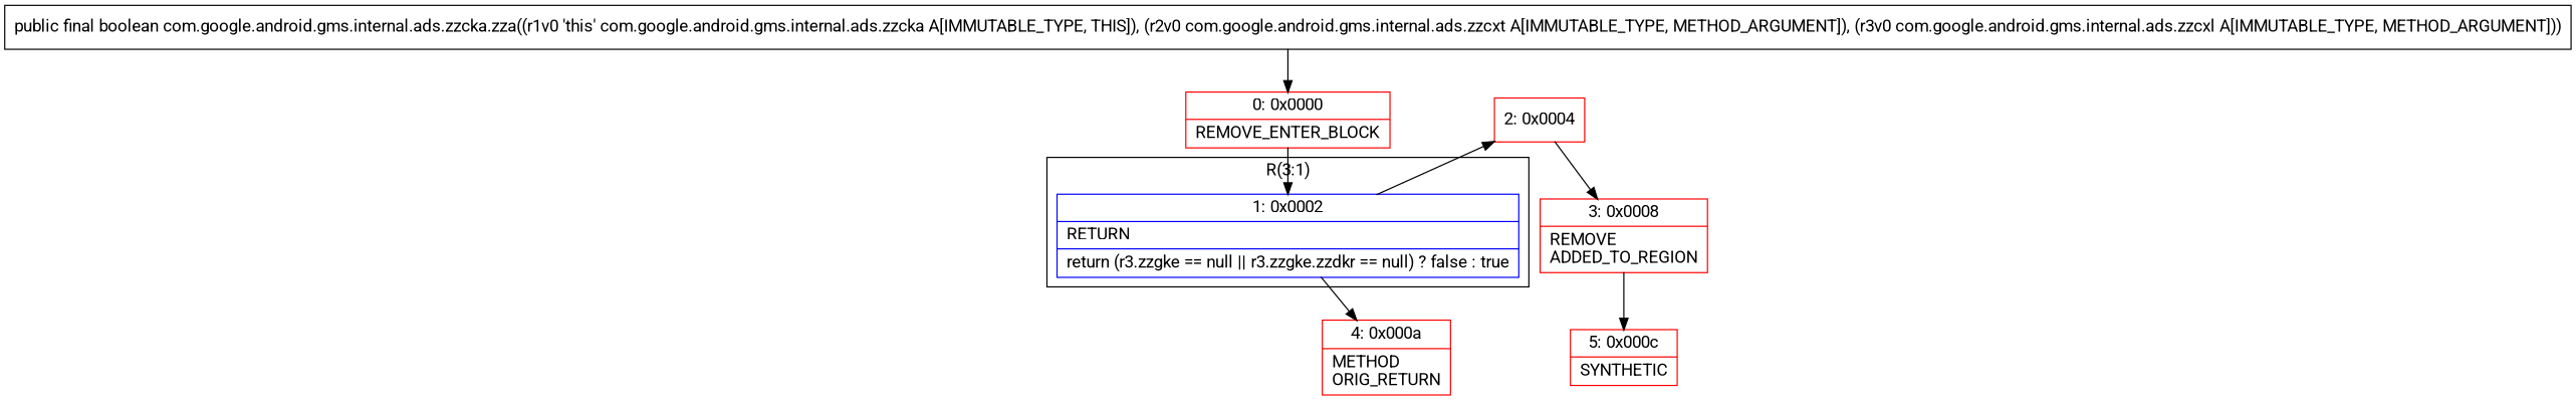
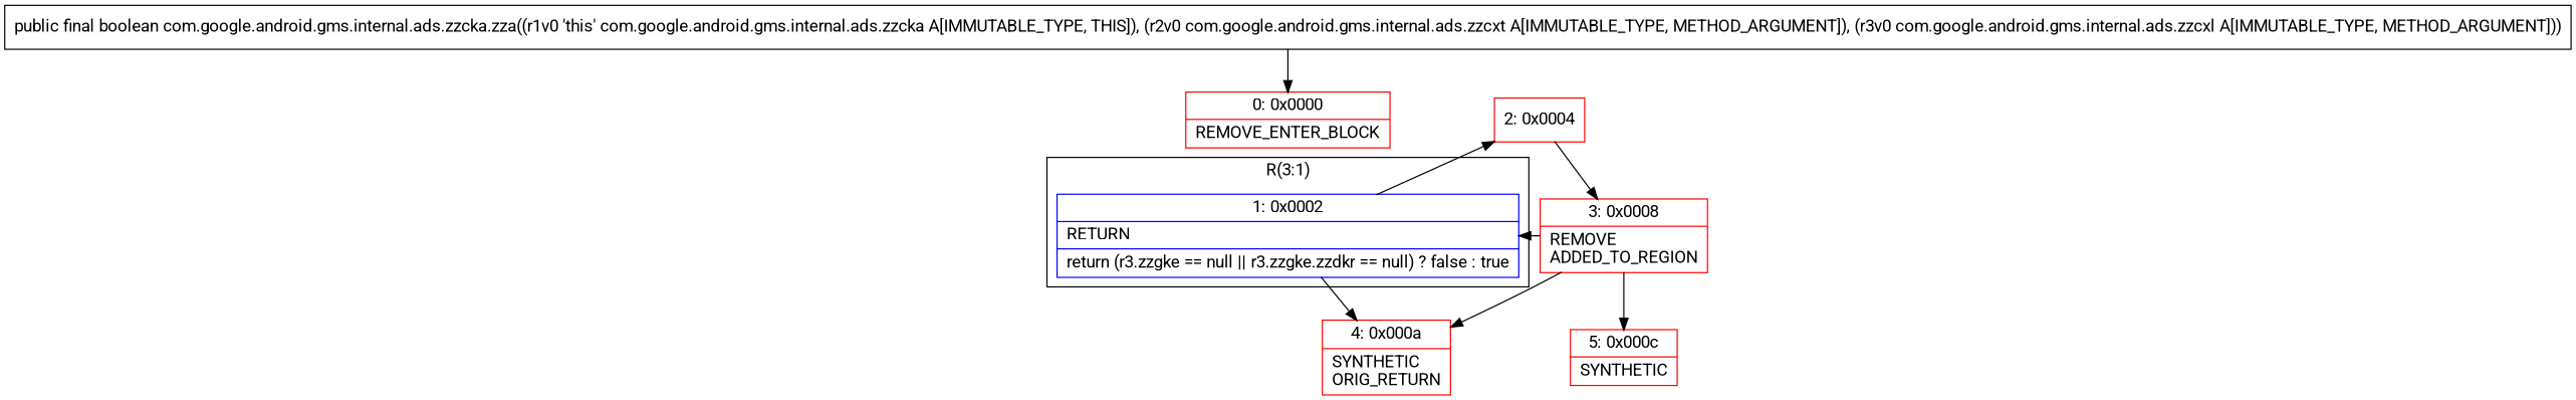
  digraph {
    fontname=Roboto
    node [color=red fontname=Roboto shape=record]
    edge [fontname=Roboto]
    n1 [color=blue label="{1\:\ 0x0002|RETURN\l|return (r3.zzgke == null \|\| r3.zzgke.zzdkr == null) ? false : true\l}"]
    n2 [label="{2\:\ 0x0004}"]
-   n3 [label="{4\:\ 0x000a|METHOD\lORIG_RETURN\l}"]
+   n3 [label="{4\:\ 0x000a|SYNTHETIC\lORIG_RETURN\l}"]
    n4 [label="{3\:\ 0x0008|REMOVE\lADDED_TO_REGION\l}"]
    n5 [label="{5\:\ 0x000c|SYNTHETIC\l}"]
    n6 [label="{0\:\ 0x0000|REMOVE_ENTER_BLOCK\l}"]
    n7 [label="{public final boolean com.google.android.gms.internal.ads.zzcka.zza((r1v0 'this' com.google.android.gms.internal.ads.zzcka A[IMMUTABLE_TYPE, THIS]), (r2v0 com.google.android.gms.internal.ads.zzcxt A[IMMUTABLE_TYPE, METHOD_ARGUMENT]), (r3v0 com.google.android.gms.internal.ads.zzcxl A[IMMUTABLE_TYPE, METHOD_ARGUMENT])) }" color=""]
    subgraph cluster_1 {
      label="R(3:1)"
      n1
    }
    n1 -> n2
    n1 -> n3
    n2 -> n4
+   n4 -> n3
    n4 -> n5
-   n6 -> n1
+   n4 -> n1
    n7 -> n6
  }
